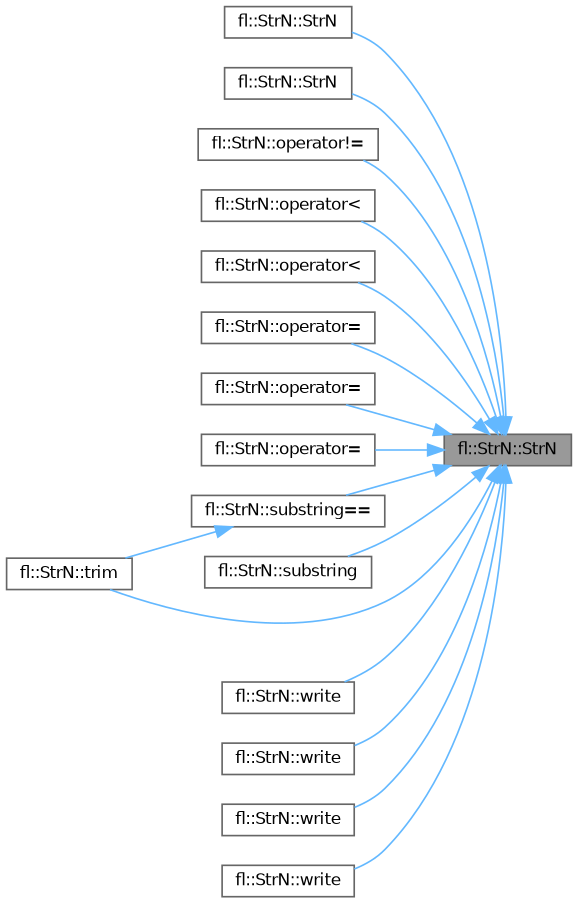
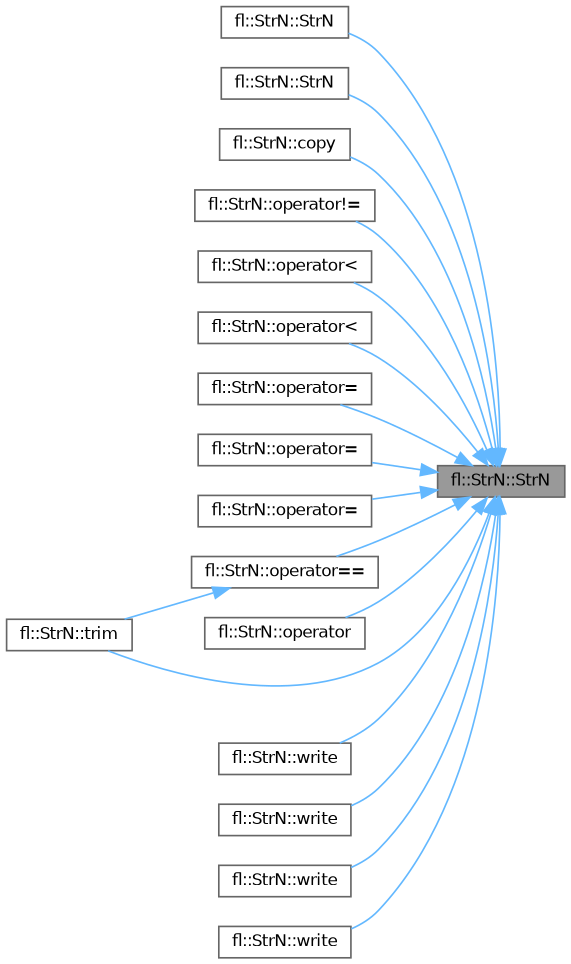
  digraph {
    rankdir=RL
    node [color=grey40 fillcolor=white fontname=Helvetica fontsize=10 shape=box style=filled]
    edge [color=steelblue1 dir=back fontname=Helvetica fontsize=10 labelfontname=Helvetica labelfontsize=10 style=solid]
    n1 [color=gray40 fillcolor=grey60 fontcolor=black height=0.2 label="fl::StrN::StrN" width=0.4]
    n2 [height=0.2 label="fl::StrN::StrN" width=0.4]
    n3 [height=0.2 label="fl::StrN::StrN" width=0.4]
+   n4 [height=0.2 label="fl::StrN::copy" width=0.4]
    n5 [height=0.2 label="fl::StrN::operator!=" width=0.4]
    n6 [height=0.2 label="fl::StrN::operator\<" width=0.4]
    n7 [height=0.2 label="fl::StrN::operator\<" width=0.4]
    n8 [height=0.2 label="fl::StrN::operator=" width=0.4]
    n9 [height=0.2 label="fl::StrN::operator=" width=0.4]
    n10 [height=0.2 label="fl::StrN::operator=" width=0.4]
-   n11 [height=0.2 label="fl::StrN::substring==" width=0.4]
-   n12 [height=0.2 label="fl::StrN::substring" width=0.4]
+   n11 [height=0.2 label="fl::StrN::operator==" width=0.4]
+   n12 [height=0.2 label="fl::StrN::operator" width=0.4]
    n13 [height=0.2 label="fl::StrN::trim" width=0.4]
    n14 [height=0.2 label="fl::StrN::write" width=0.4]
    n15 [height=0.2 label="fl::StrN::write" width=0.4]
    n16 [height=0.2 label="fl::StrN::write" width=0.4]
    n17 [height=0.2 label="fl::StrN::write" width=0.4]
    n1 -> n2
    n1 -> n3
+   n1 -> n4
    n1 -> n5
    n1 -> n6
    n1 -> n7
    n1 -> n8
    n1 -> n9
    n1 -> n10
    n1 -> n11
    n1 -> n12
    n1 -> n13
    n1 -> n14
    n1 -> n15
    n1 -> n16
    n1 -> n17
    n11 -> n13
  }
